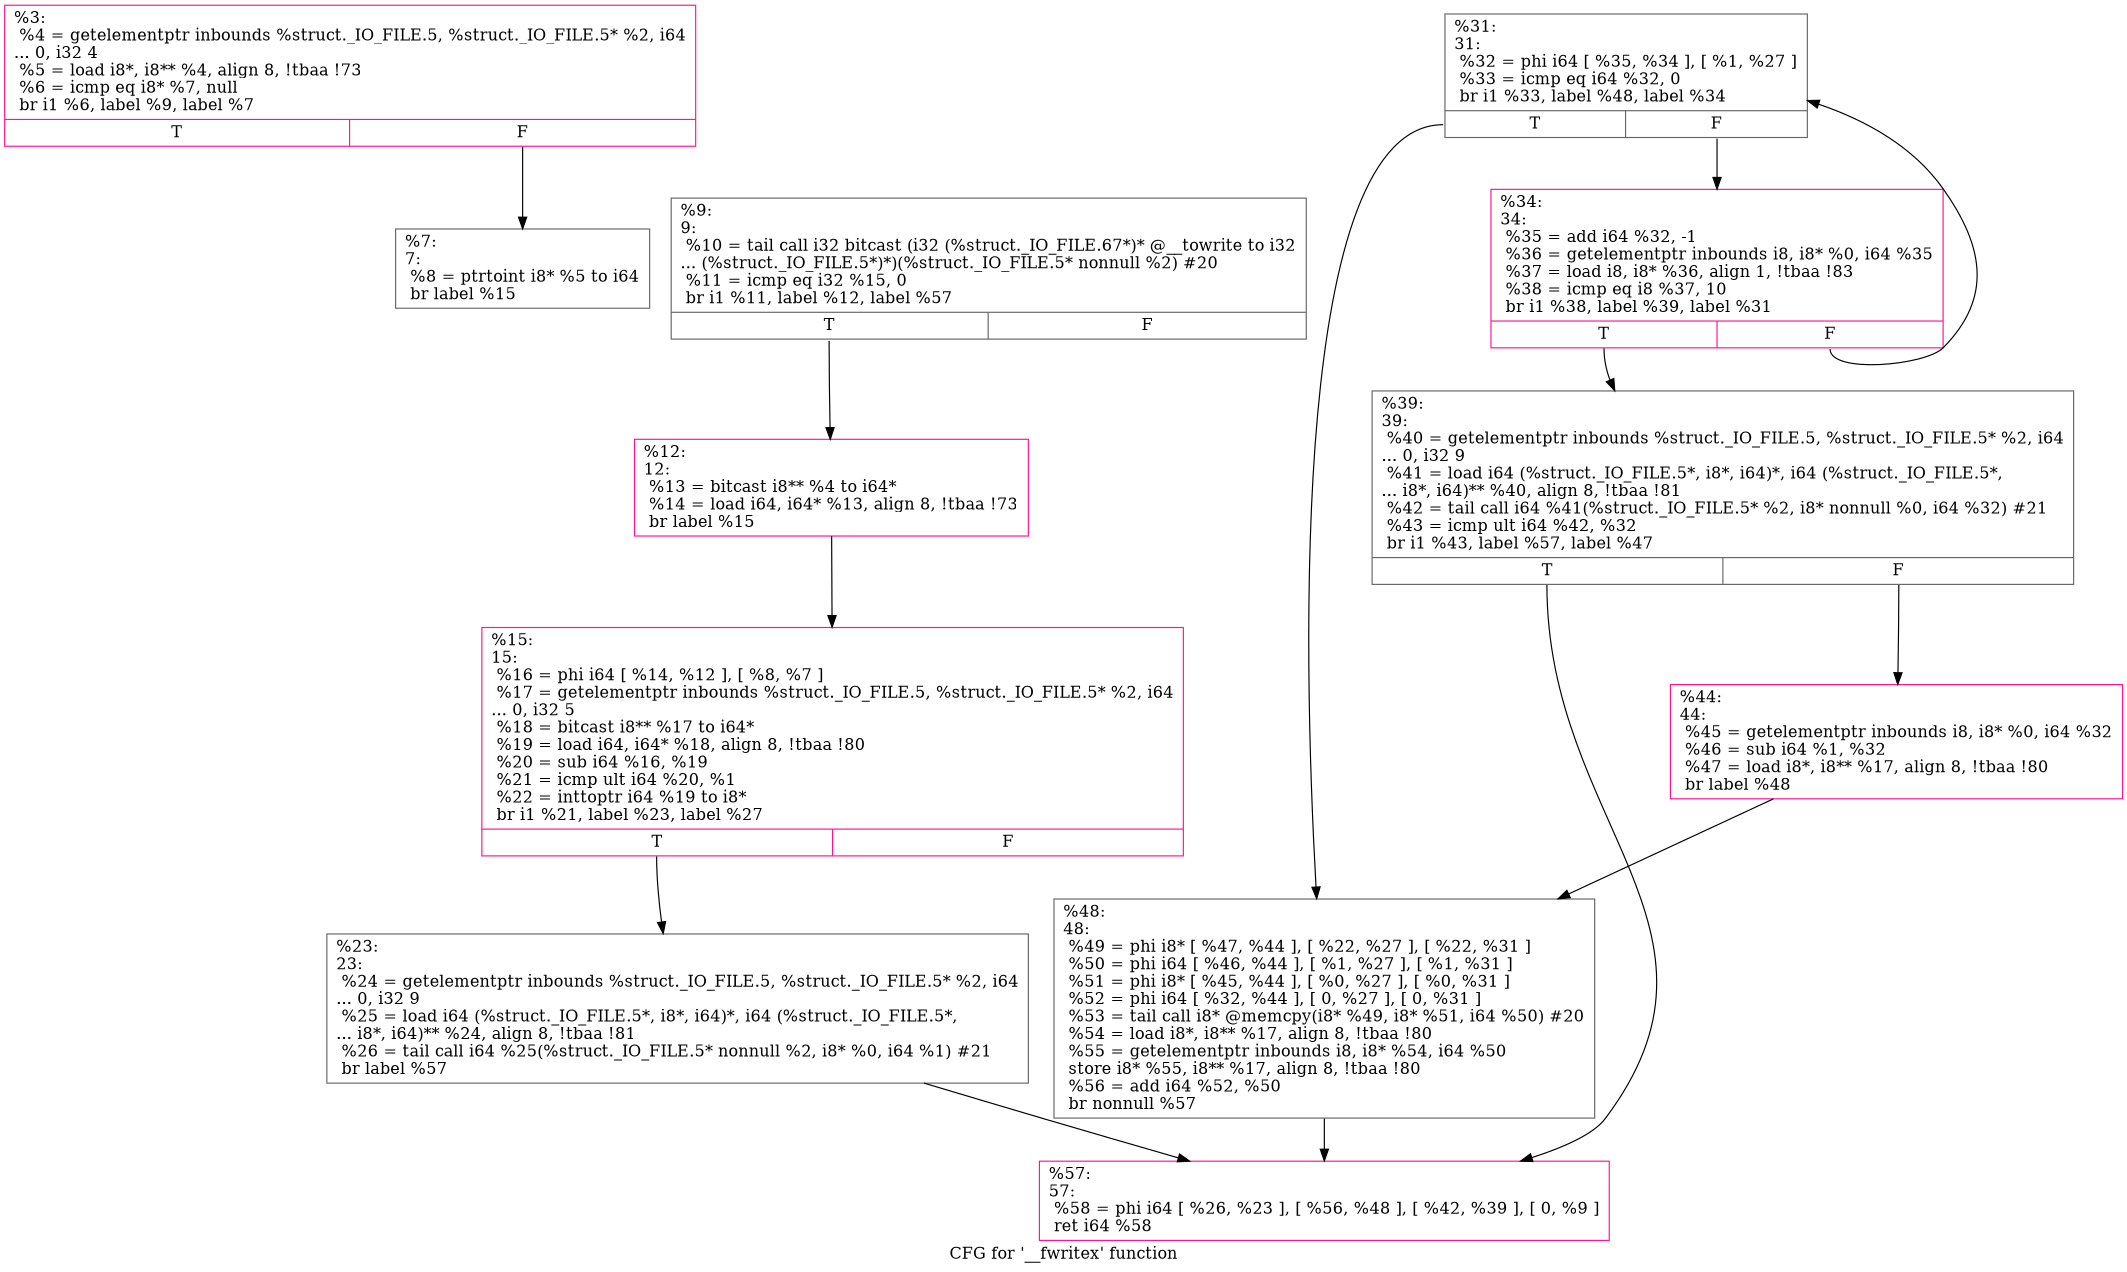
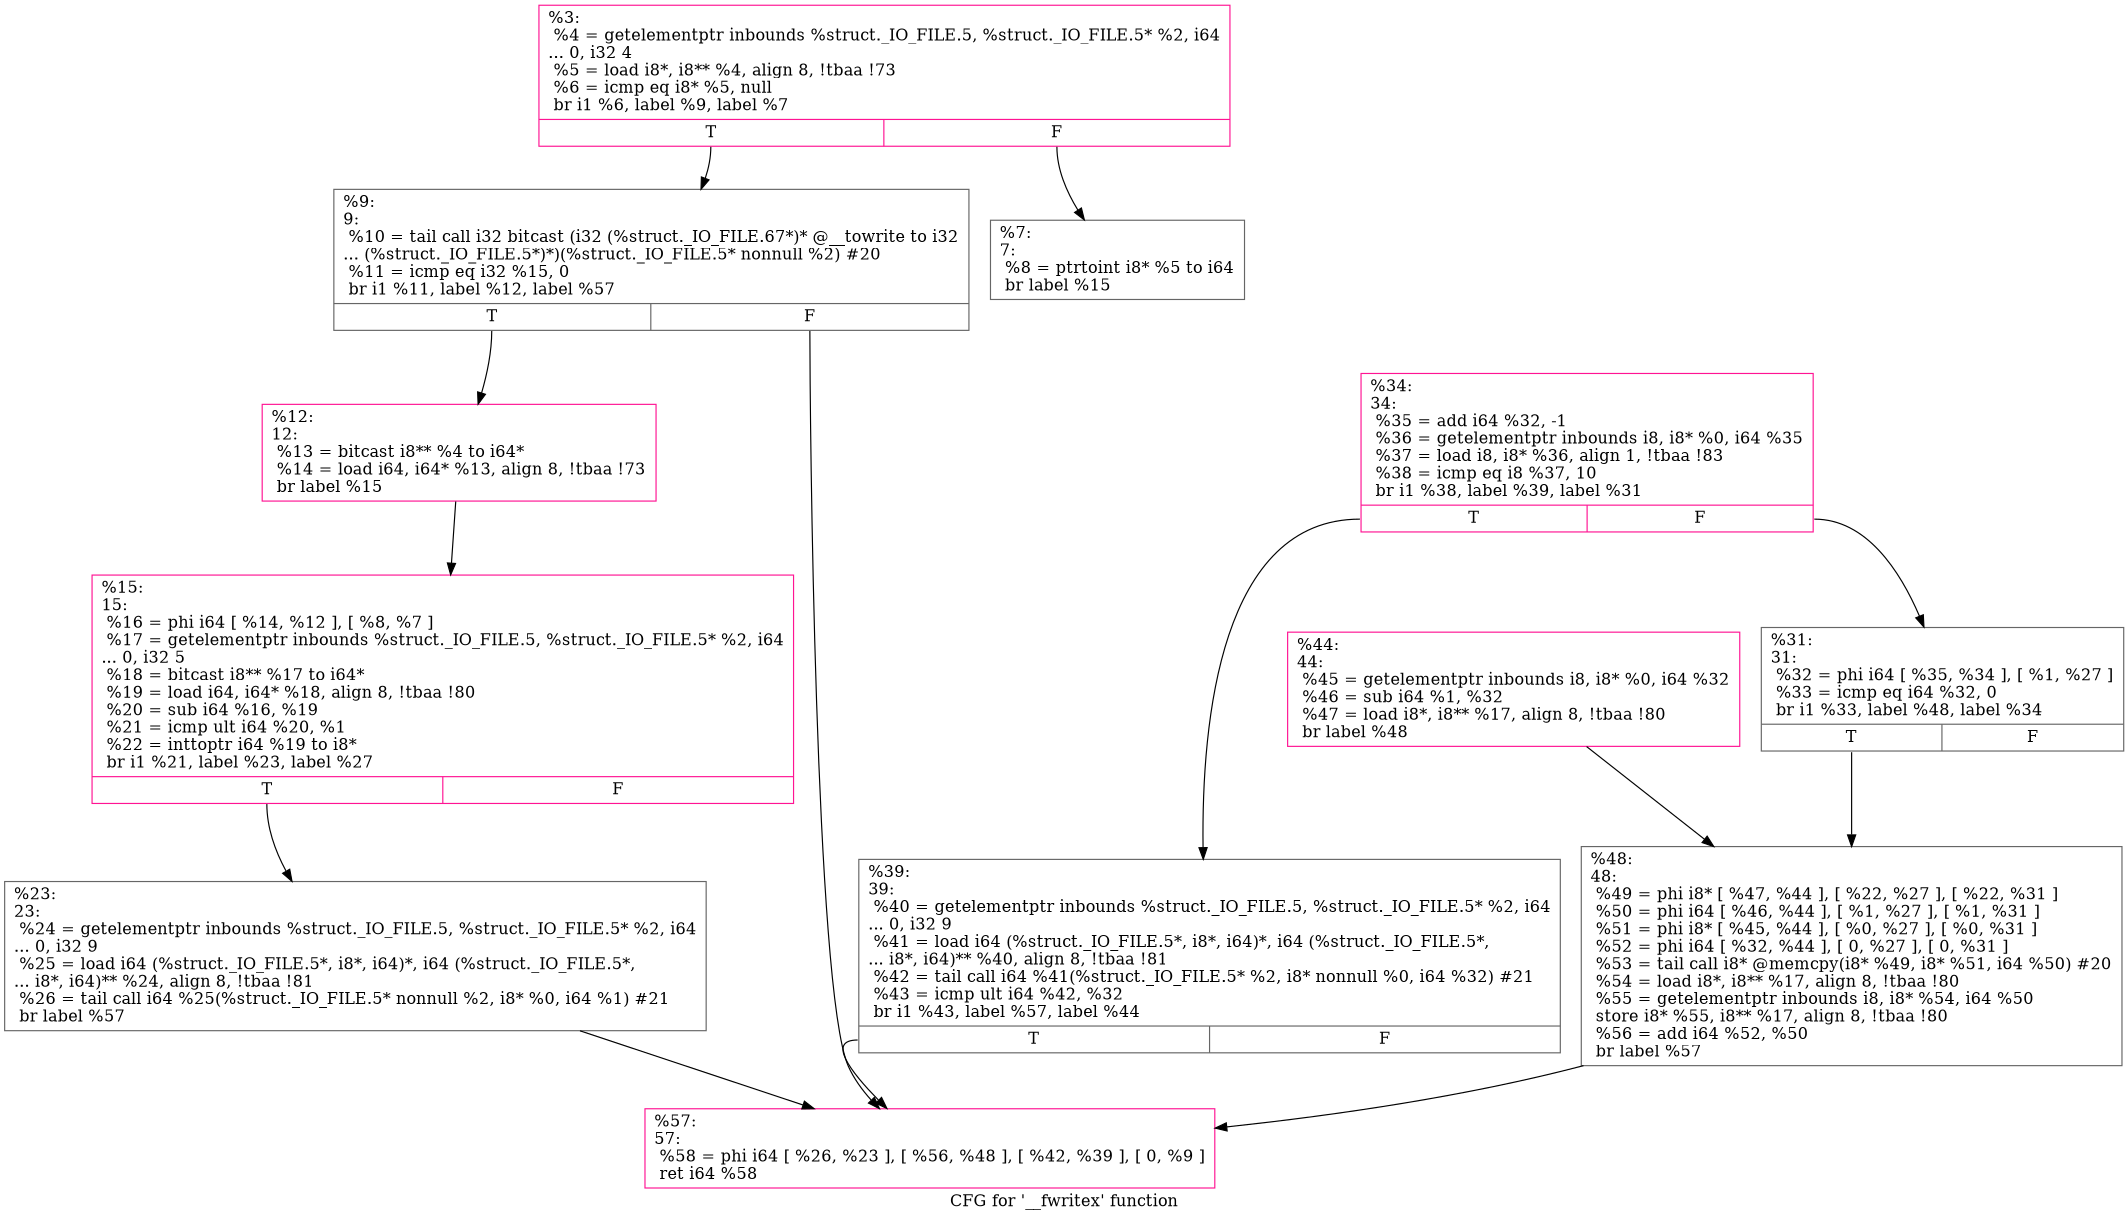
  digraph {
    fontname="DejaVu Serif"
    label="CFG for '__fwritex' function"
    node [color=deeppink fontname="DejaVu Serif" shape=record]
    edge [fontname="DejaVu Serif" tailport=s0]
-   n1 [label="{%3:\l  %4 = getelementptr inbounds %struct._IO_FILE.5, %struct._IO_FILE.5* %2, i64\l... 0, i32 4\l  %5 = load i8*, i8** %4, align 8, !tbaa !73\l  %6 = icmp eq i8* %7, null\l  br i1 %6, label %9, label %7\l|{<s0>T|<s1>F}}"]
+   n1 [label="{%3:\l  %4 = getelementptr inbounds %struct._IO_FILE.5, %struct._IO_FILE.5* %2, i64\l... 0, i32 4\l  %5 = load i8*, i8** %4, align 8, !tbaa !73\l  %6 = icmp eq i8* %5, null\l  br i1 %6, label %9, label %7\l|{<s0>T|<s1>F}}"]
    n2 [color=gray40 label="{%9:\l9:                                                \l  %10 = tail call i32 bitcast (i32 (%struct._IO_FILE.67*)* @__towrite to i32\l... (%struct._IO_FILE.5*)*)(%struct._IO_FILE.5* nonnull %2) #20\l  %11 = icmp eq i32 %15, 0\l  br i1 %11, label %12, label %57\l|{<s0>T|<s1>F}}"]
    n3 [color=gray40 label="{%7:\l7:                                                \l  %8 = ptrtoint i8* %5 to i64\l  br label %15\l}"]
    n4 [label="{%12:\l12:                                               \l  %13 = bitcast i8** %4 to i64*\l  %14 = load i64, i64* %13, align 8, !tbaa !73\l  br label %15\l}"]
    n5 [label="{%57:\l57:                                               \l  %58 = phi i64 [ %26, %23 ], [ %56, %48 ], [ %42, %39 ], [ 0, %9 ]\l  ret i64 %58\l}"]
    n6 [label="{%15:\l15:                                               \l  %16 = phi i64 [ %14, %12 ], [ %8, %7 ]\l  %17 = getelementptr inbounds %struct._IO_FILE.5, %struct._IO_FILE.5* %2, i64\l... 0, i32 5\l  %18 = bitcast i8** %17 to i64*\l  %19 = load i64, i64* %18, align 8, !tbaa !80\l  %20 = sub i64 %16, %19\l  %21 = icmp ult i64 %20, %1\l  %22 = inttoptr i64 %19 to i8*\l  br i1 %21, label %23, label %27\l|{<s0>T|<s1>F}}"]
    n7 [color=gray40 label="{%23:\l23:                                               \l  %24 = getelementptr inbounds %struct._IO_FILE.5, %struct._IO_FILE.5* %2, i64\l... 0, i32 9\l  %25 = load i64 (%struct._IO_FILE.5*, i8*, i64)*, i64 (%struct._IO_FILE.5*,\l... i8*, i64)** %24, align 8, !tbaa !81\l  %26 = tail call i64 %25(%struct._IO_FILE.5* nonnull %2, i8* %0, i64 %1) #21\l  br label %57\l}"]
    n8 [color=gray40 label="{%31:\l31:                                               \l  %32 = phi i64 [ %35, %34 ], [ %1, %27 ]\l  %33 = icmp eq i64 %32, 0\l  br i1 %33, label %48, label %34\l|{<s0>T|<s1>F}}"]
-   n9 [color=gray40 label="{%48:\l48:                                               \l  %49 = phi i8* [ %47, %44 ], [ %22, %27 ], [ %22, %31 ]\l  %50 = phi i64 [ %46, %44 ], [ %1, %27 ], [ %1, %31 ]\l  %51 = phi i8* [ %45, %44 ], [ %0, %27 ], [ %0, %31 ]\l  %52 = phi i64 [ %32, %44 ], [ 0, %27 ], [ 0, %31 ]\l  %53 = tail call i8* @memcpy(i8* %49, i8* %51, i64 %50) #20\l  %54 = load i8*, i8** %17, align 8, !tbaa !80\l  %55 = getelementptr inbounds i8, i8* %54, i64 %50\l  store i8* %55, i8** %17, align 8, !tbaa !80\l  %56 = add i64 %52, %50\l  br nonnull %57\l}"]
+   n9 [color=gray40 label="{%48:\l48:                                               \l  %49 = phi i8* [ %47, %44 ], [ %22, %27 ], [ %22, %31 ]\l  %50 = phi i64 [ %46, %44 ], [ %1, %27 ], [ %1, %31 ]\l  %51 = phi i8* [ %45, %44 ], [ %0, %27 ], [ %0, %31 ]\l  %52 = phi i64 [ %32, %44 ], [ 0, %27 ], [ 0, %31 ]\l  %53 = tail call i8* @memcpy(i8* %49, i8* %51, i64 %50) #20\l  %54 = load i8*, i8** %17, align 8, !tbaa !80\l  %55 = getelementptr inbounds i8, i8* %54, i64 %50\l  store i8* %55, i8** %17, align 8, !tbaa !80\l  %56 = add i64 %52, %50\l  br label %57\l}"]
    n10 [label="{%34:\l34:                                               \l  %35 = add i64 %32, -1\l  %36 = getelementptr inbounds i8, i8* %0, i64 %35\l  %37 = load i8, i8* %36, align 1, !tbaa !83\l  %38 = icmp eq i8 %37, 10\l  br i1 %38, label %39, label %31\l|{<s0>T|<s1>F}}"]
-   n11 [color=gray40 label="{%39:\l39:                                               \l  %40 = getelementptr inbounds %struct._IO_FILE.5, %struct._IO_FILE.5* %2, i64\l... 0, i32 9\l  %41 = load i64 (%struct._IO_FILE.5*, i8*, i64)*, i64 (%struct._IO_FILE.5*,\l... i8*, i64)** %40, align 8, !tbaa !81\l  %42 = tail call i64 %41(%struct._IO_FILE.5* %2, i8* nonnull %0, i64 %32) #21\l  %43 = icmp ult i64 %42, %32\l  br i1 %43, label %57, label %47\l|{<s0>T|<s1>F}}"]
+   n11 [color=gray40 label="{%39:\l39:                                               \l  %40 = getelementptr inbounds %struct._IO_FILE.5, %struct._IO_FILE.5* %2, i64\l... 0, i32 9\l  %41 = load i64 (%struct._IO_FILE.5*, i8*, i64)*, i64 (%struct._IO_FILE.5*,\l... i8*, i64)** %40, align 8, !tbaa !81\l  %42 = tail call i64 %41(%struct._IO_FILE.5* %2, i8* nonnull %0, i64 %32) #21\l  %43 = icmp ult i64 %42, %32\l  br i1 %43, label %57, label %44\l|{<s0>T|<s1>F}}"]
    n12 [label="{%44:\l44:                                               \l  %45 = getelementptr inbounds i8, i8* %0, i64 %32\l  %46 = sub i64 %1, %32\l  %47 = load i8*, i8** %17, align 8, !tbaa !80\l  br label %48\l}"]
+   n1 -> n2
    n1 -> n3 [tailport=s1]
    n2 -> n4
+   n2 -> n5 [tailport=s1]
    n4 -> n6
    n6 -> n7
    n7 -> n5
    n8 -> n9
-   n8 -> n10 [tailport=s1]
    n9 -> n5
    n10 -> n8 [tailport=s1]
    n10 -> n11
    n11 -> n5
-   n11 -> n12 [tailport=s1]
    n12 -> n9
  }
